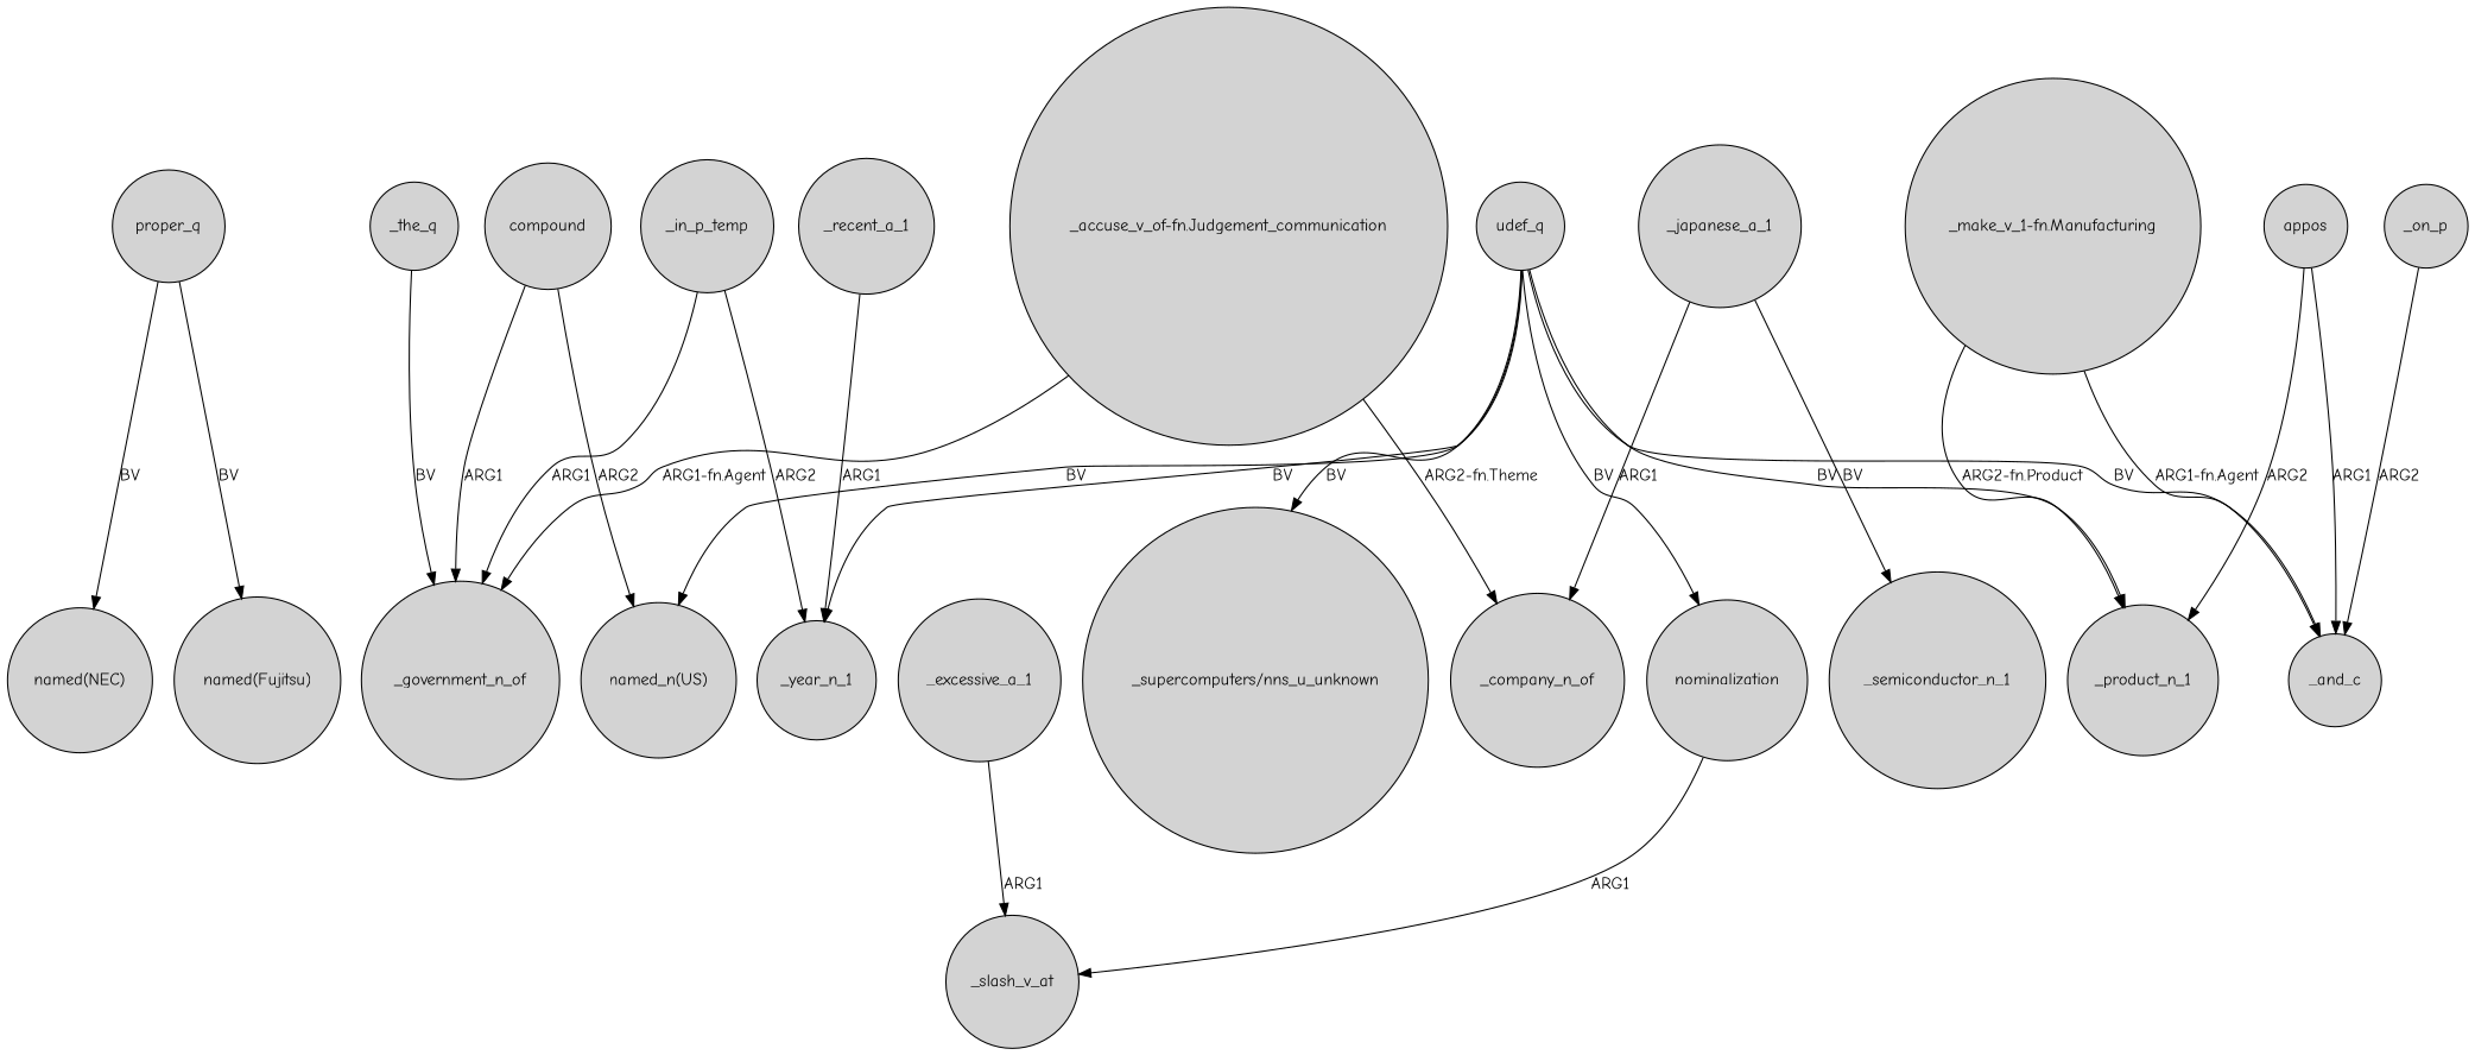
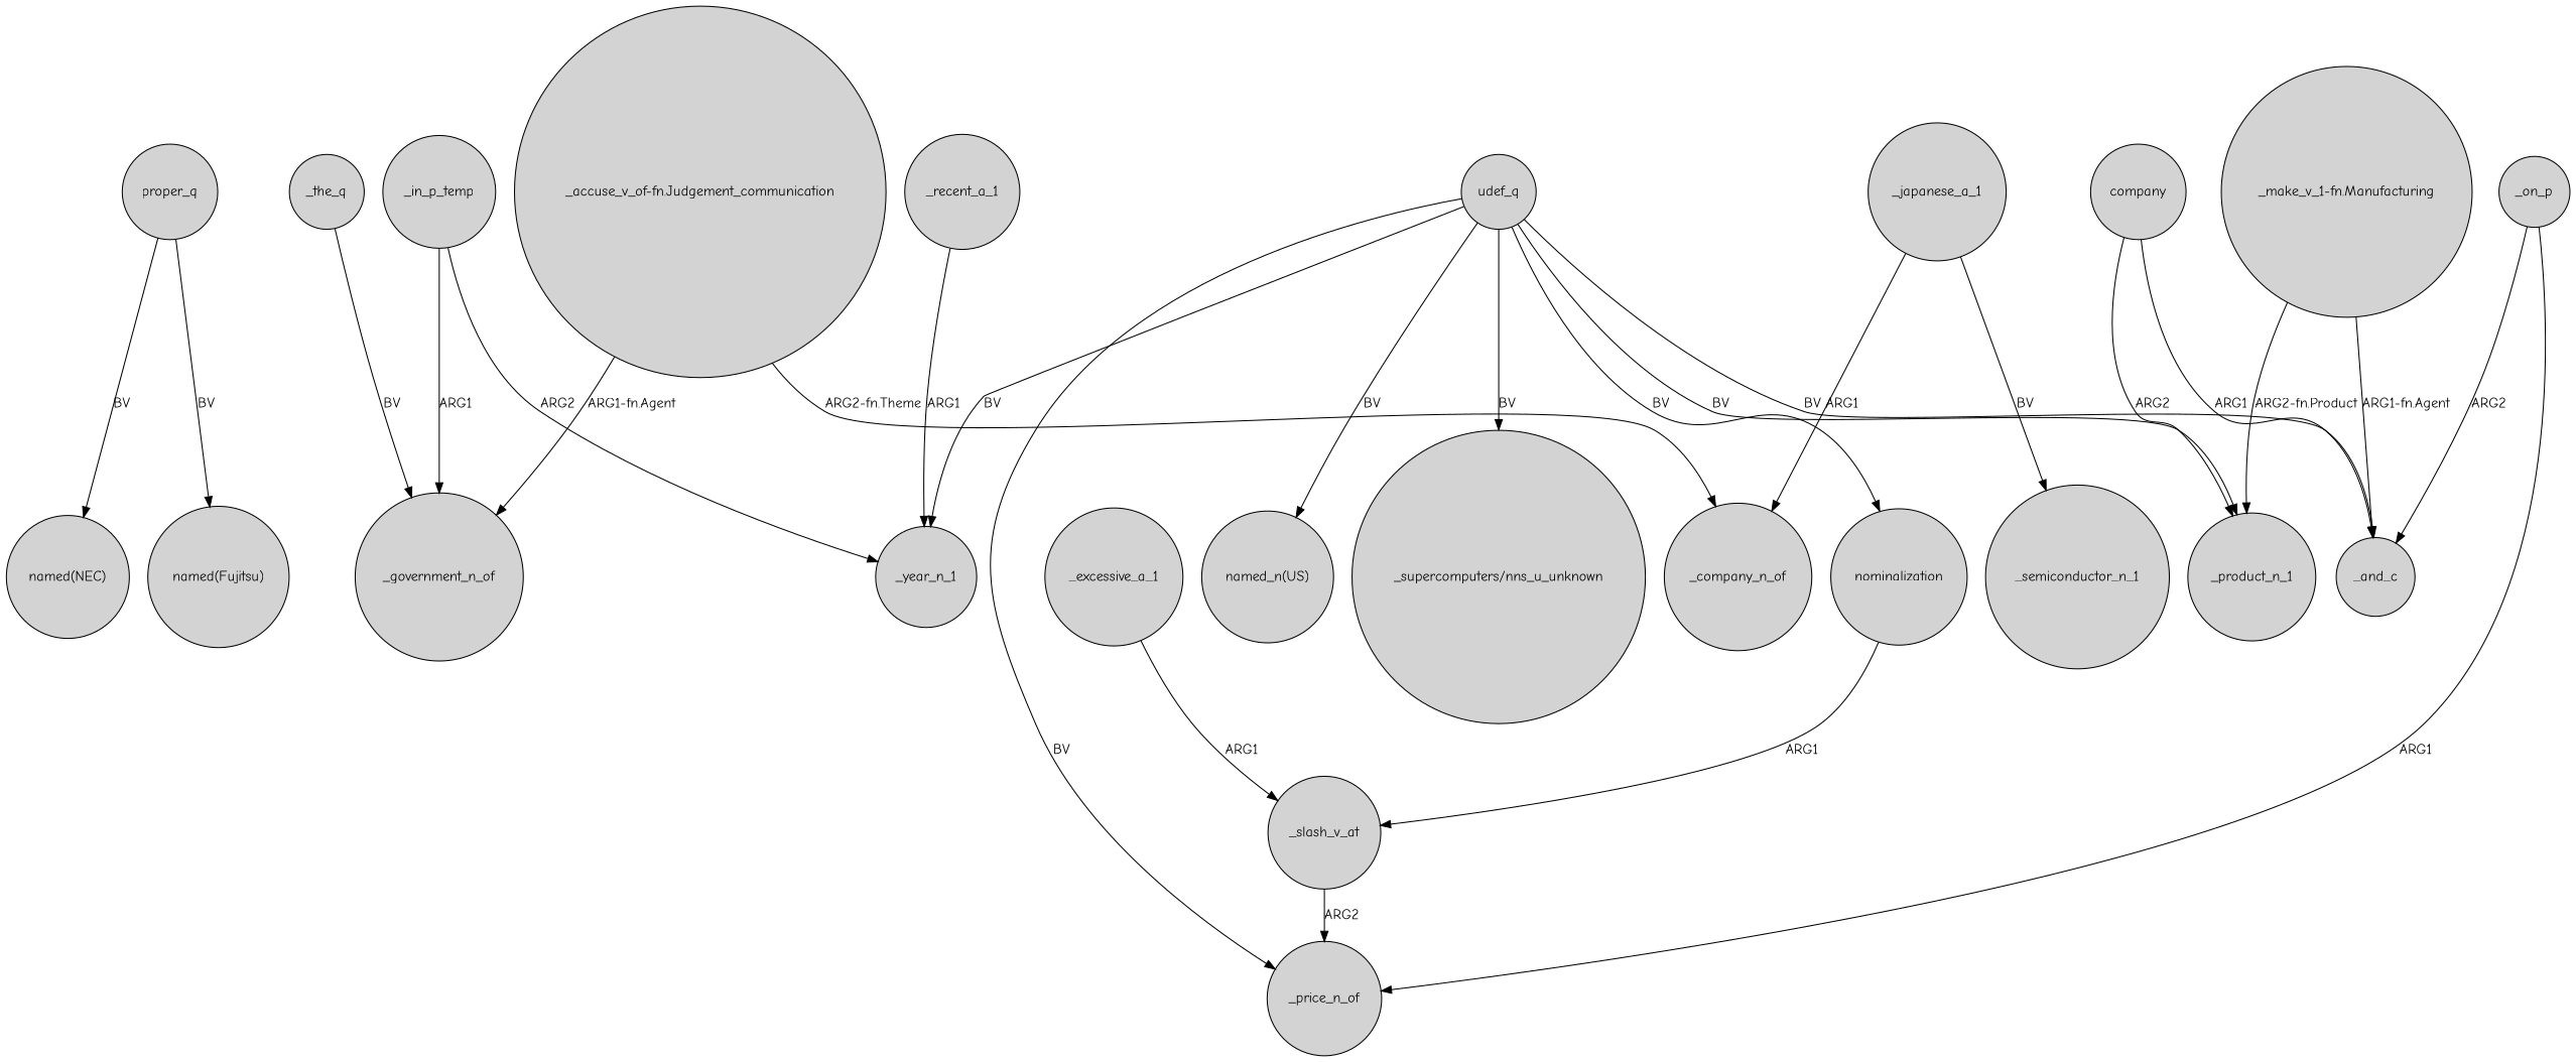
  digraph {
    fontname="Comic Neue"
    node [fontname="Comic Neue" shape=circle style=filled]
    edge [fontname="Comic Neue"]
    proper_q
    "named(NEC)"
    "named(Fujitsu)"
    "_accuse_v_of-fn.Judgement_communication"
    _government_n_of
    _company_n_of
    nominalization
    _slash_v_at
    udef_q
    "named_n(US)"
+   _price_n_of
    _product_n_1
    _and_c
    _year_n_1
    "_supercomputers/nns_u_unknown"
    "_make_v_1-fn.Manufacturing"
-   compound
-   appos
+   appos [label=company]
    _in_p_temp
    _japanese_a_1
    _semiconductor_n_1
    _excessive_a_1
    _recent_a_1
    _the_q
    _on_p
    proper_q -> "named(NEC)" [label=BV]
    proper_q -> "named(Fujitsu)" [label=BV]
    "_accuse_v_of-fn.Judgement_communication" -> _government_n_of [label="ARG1-fn.Agent"]
    "_accuse_v_of-fn.Judgement_communication" -> _company_n_of [label="ARG2-fn.Theme"]
    nominalization -> _slash_v_at [label=ARG1]
+   _slash_v_at -> _price_n_of [label=ARG2]
    udef_q -> nominalization [label=BV]
    udef_q -> "named_n(US)" [label=BV]
+   udef_q -> _price_n_of [label=BV]
    udef_q -> _product_n_1 [label=BV]
    udef_q -> _and_c [label=BV]
    udef_q -> _year_n_1 [label=BV]
    udef_q -> "_supercomputers/nns_u_unknown" [label=BV]
    "_make_v_1-fn.Manufacturing" -> _product_n_1 [label="ARG2-fn.Product"]
    "_make_v_1-fn.Manufacturing" -> _and_c [label="ARG1-fn.Agent"]
-   compound -> _government_n_of [label=ARG1]
-   compound -> "named_n(US)" [label=ARG2]
    appos -> _product_n_1 [label=ARG2]
    appos -> _and_c [label=ARG1]
    _in_p_temp -> _government_n_of [label=ARG1]
    _in_p_temp -> _year_n_1 [label=ARG2]
    _japanese_a_1 -> _company_n_of [label=ARG1]
    _japanese_a_1 -> _semiconductor_n_1 [label=BV]
    _excessive_a_1 -> _slash_v_at [label=ARG1]
    _recent_a_1 -> _year_n_1 [label=ARG1]
    _the_q -> _government_n_of [label=BV]
+   _on_p -> _price_n_of [label=ARG1]
    _on_p -> _and_c [label=ARG2]
  }
